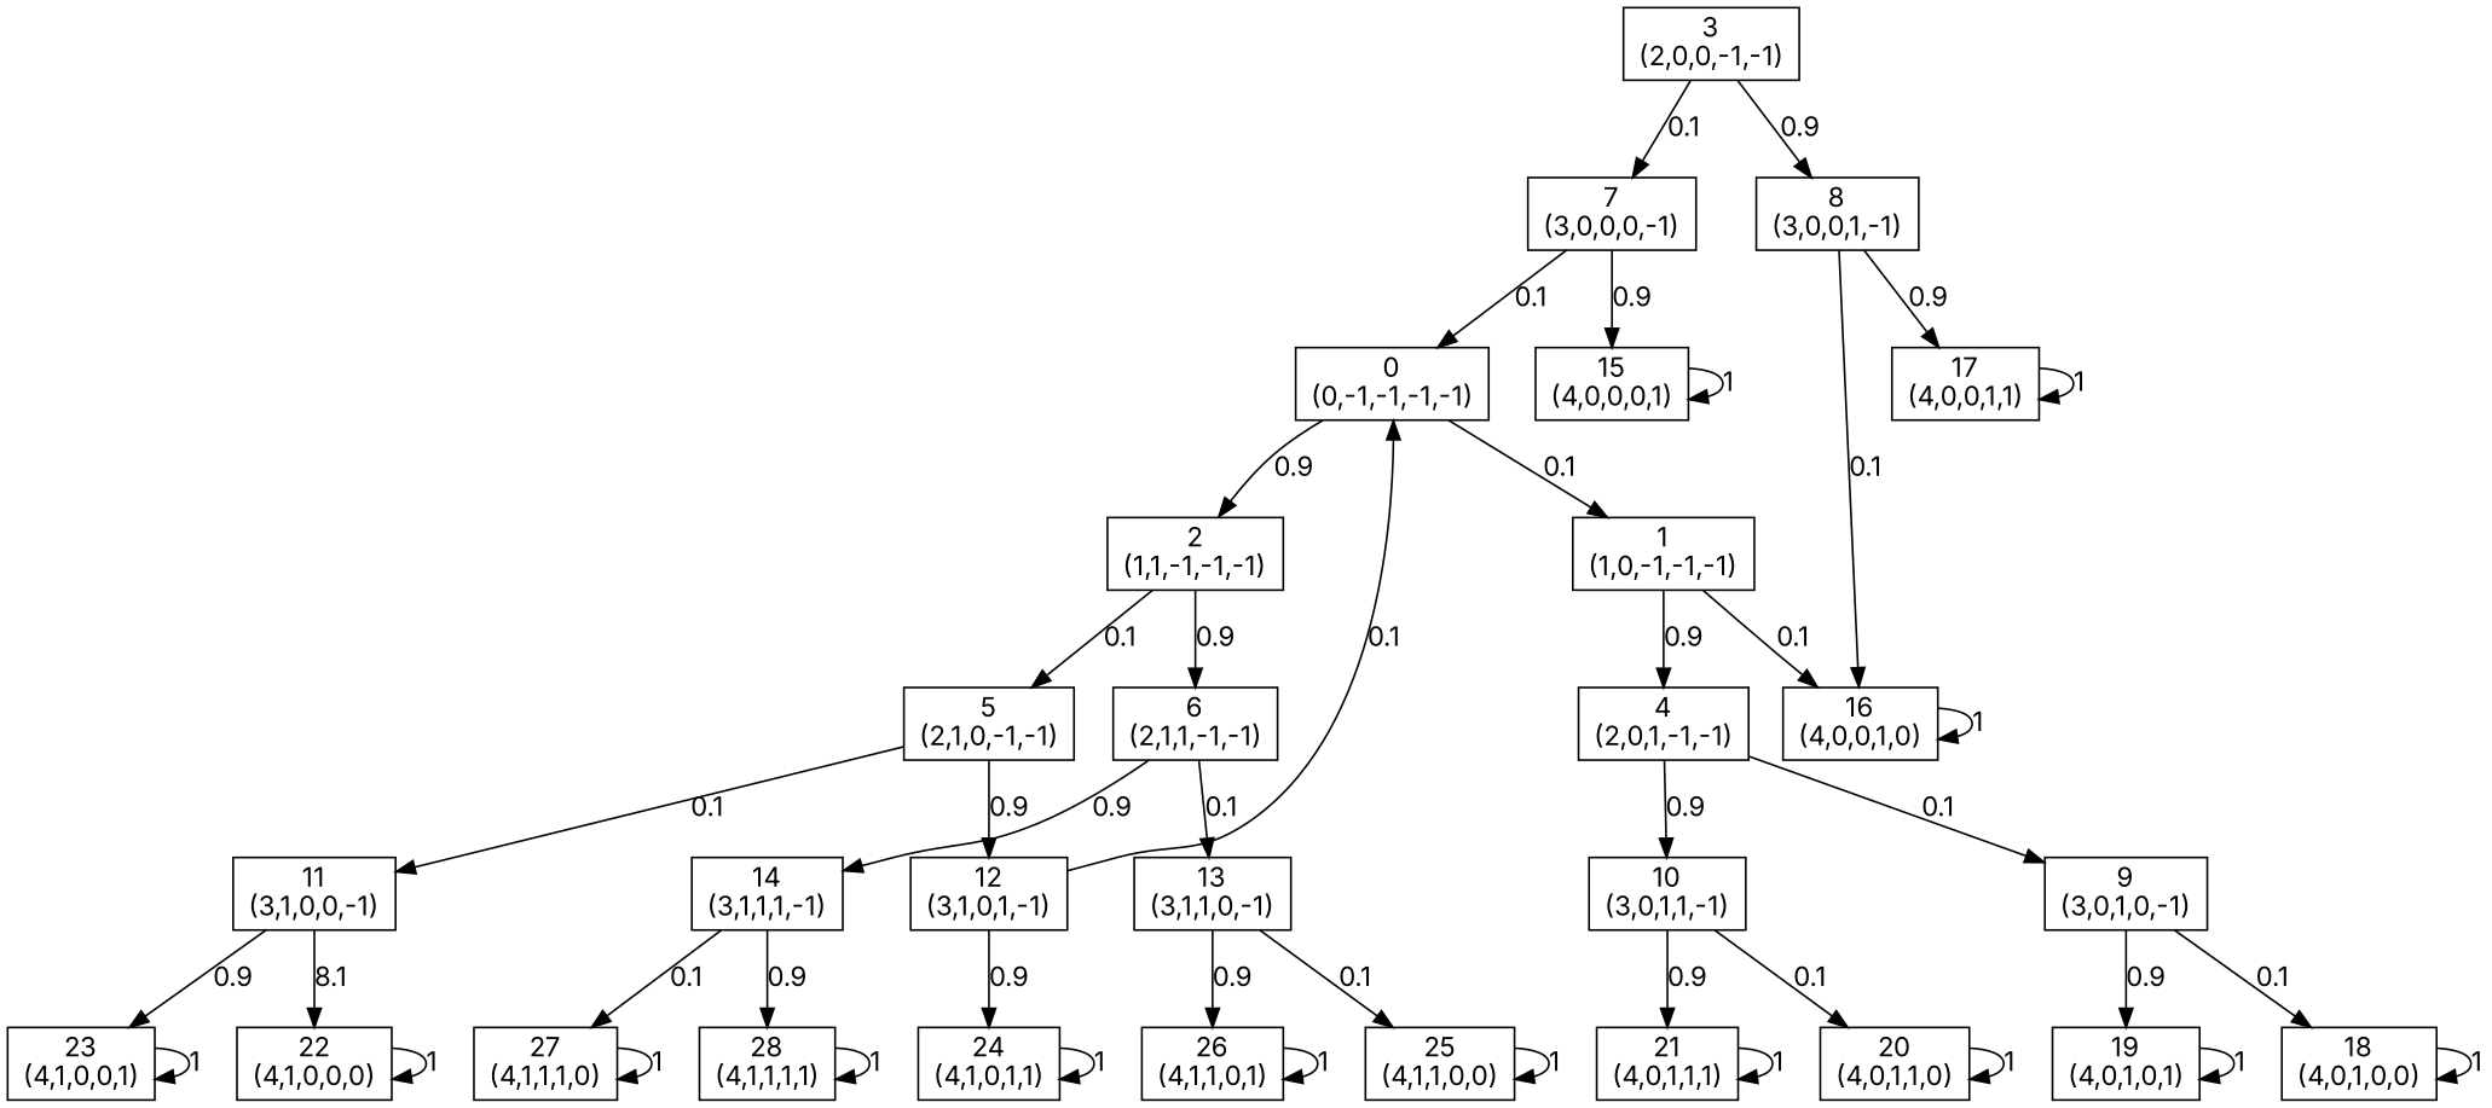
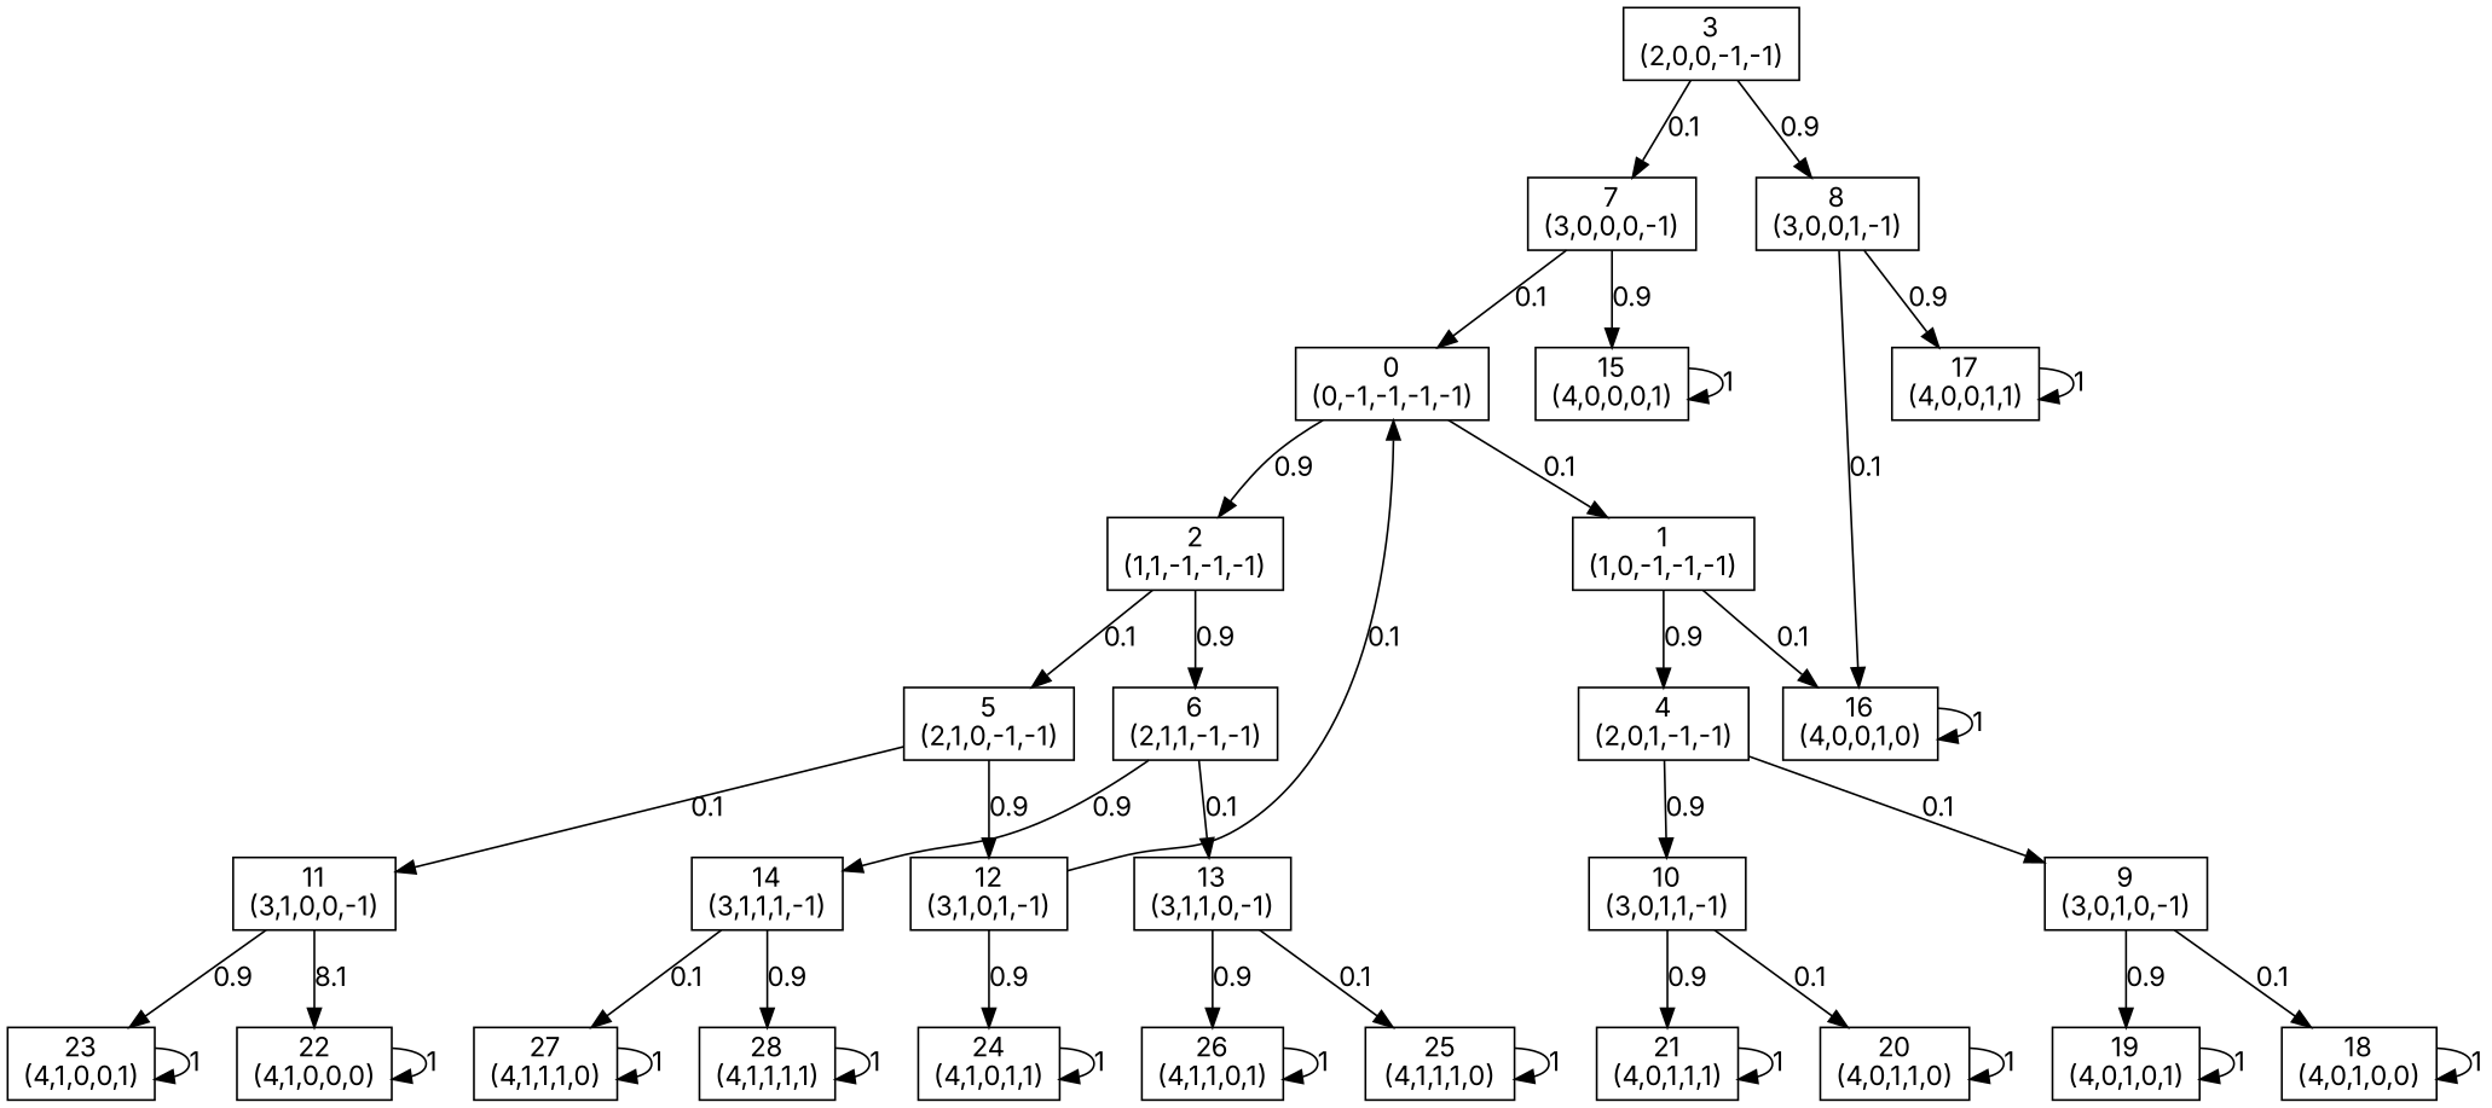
  digraph {
    fontname=Inter
    node [fontname=Inter shape=box]
    edge [fontname=Inter]
    n1 [label="0\n(0,-1,-1,-1,-1)"]
    n2 [label="1\n(1,0,-1,-1,-1)"]
    n3 [label="2\n(1,1,-1,-1,-1)"]
    n4 [label="4\n(2,0,1,-1,-1)"]
    n5 [label="16\n(4,0,0,1,0)"]
    n6 [label="5\n(2,1,0,-1,-1)"]
    n7 [label="6\n(2,1,1,-1,-1)"]
    n8 [label="3\n(2,0,0,-1,-1)"]
    n9 [label="7\n(3,0,0,0,-1)"]
    n10 [label="8\n(3,0,0,1,-1)"]
    n11 [label="9\n(3,0,1,0,-1)"]
    n12 [label="10\n(3,0,1,1,-1)"]
    n13 [label="11\n(3,1,0,0,-1)"]
    n14 [label="12\n(3,1,0,1,-1)"]
    n15 [label="13\n(3,1,1,0,-1)"]
    n16 [label="14\n(3,1,1,1,-1)"]
    n17 [label="15\n(4,0,0,0,1)"]
    n18 [label="17\n(4,0,0,1,1)"]
    n19 [label="18\n(4,0,1,0,0)"]
    n20 [label="19\n(4,0,1,0,1)"]
    n21 [label="20\n(4,0,1,1,0)"]
    n22 [label="21\n(4,0,1,1,1)"]
    n23 [label="22\n(4,1,0,0,0)"]
    n24 [label="23\n(4,1,0,0,1)"]
    n25 [label="24\n(4,1,0,1,1)"]
-   n26 [label="25\n(4,1,1,0,0)"]
+   n26 [label="25\n(4,1,1,1,0)"]
    n27 [label="26\n(4,1,1,0,1)"]
    n28 [label="27\n(4,1,1,1,0)"]
    n29 [label="28\n(4,1,1,1,1)"]
    n1 -> n2 [label=0.1]
    n1 -> n3 [label=0.9]
    n2 -> n4 [label=0.9]
    n2 -> n5 [label=0.1]
    n3 -> n6 [label=0.1]
    n3 -> n7 [label=0.9]
    n4 -> n11 [label=0.1]
    n4 -> n12 [label=0.9]
    n5 -> n5 [label=1]
    n6 -> n13 [label=0.1]
    n6 -> n14 [label=0.9]
    n7 -> n15 [label=0.1]
    n7 -> n16 [label=0.9]
    n8 -> n9 [label=0.1]
    n8 -> n10 [label=0.9]
    n9 -> n1 [label=0.1]
    n9 -> n17 [label=0.9]
    n10 -> n5 [label=0.1]
    n10 -> n18 [label=0.9]
    n11 -> n19 [label=0.1]
    n11 -> n20 [label=0.9]
    n12 -> n21 [label=0.1]
    n12 -> n22 [label=0.9]
    n13 -> n23 [label=8.1]
    n13 -> n24 [label=0.9]
    n14 -> n1 [label=0.1]
    n14 -> n25 [label=0.9]
    n15 -> n26 [label=0.1]
    n15 -> n27 [label=0.9]
    n16 -> n28 [label=0.1]
    n16 -> n29 [label=0.9]
    n17 -> n17 [label=1]
    n18 -> n18 [label=1]
    n19 -> n19 [label=1]
    n20 -> n20 [label=1]
    n21 -> n21 [label=1]
    n22 -> n22 [label=1]
    n23 -> n23 [label=1]
    n24 -> n24 [label=1]
    n25 -> n25 [label=1]
    n26 -> n26 [label=1]
    n27 -> n27 [label=1]
    n28 -> n28 [label=1]
    n29 -> n29 [label=1]
  }
